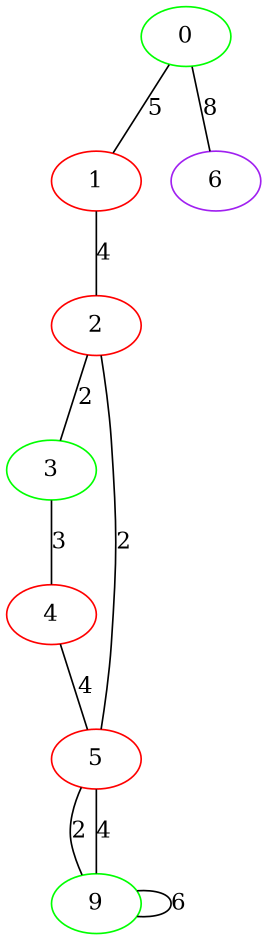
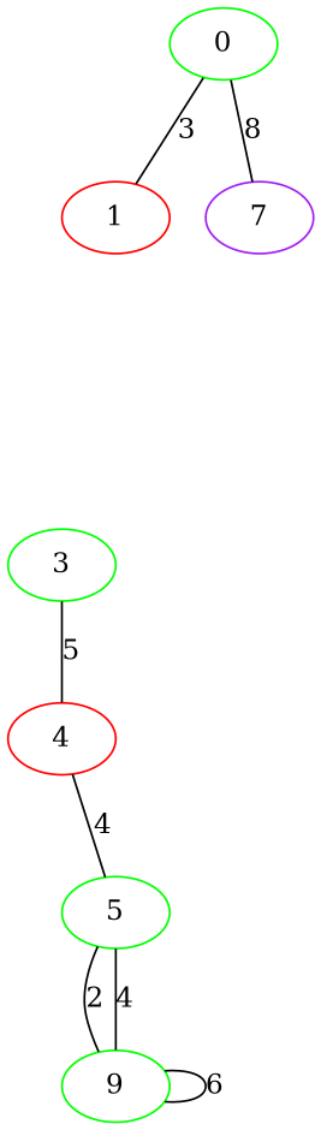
  graph {
    node [color=red weight=1]
    0 [color=green weight=2]
    1
-   7 [color=purple weight=4 label=6]
-   2
+   7 [color=purple weight=4]
    3 [color=green]
-   5
+   5 [color=green]
    4
    n8 [color=green label=9 weight=2]
-   0 -- 1 [label=5]
+   0 -- 1 [label=3]
    0 -- 7 [label=8]
-   1 -- 2 [label=4]
-   2 -- 3 [label=2]
-   2 -- 5 [label=2]
-   3 -- 4 [label=3]
+   3 -- 4 [label=5]
    5 -- n8 [label=2]
    5 -- n8 [label=4]
    4 -- 5 [label=4]
    n8 -- n8 [label=6]
  }
